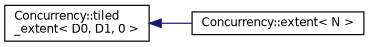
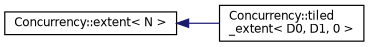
  digraph {
    rankdir=LR
    node [color=black fillcolor=white fontname=Helvetica fontsize=10 shape=record style=filled]
    n1 [height=0.2 label="Concurrency::extent\< N \>" width=0.4]
    n2 [height=0.2 label="Concurrency::tiled\l_extent\< D0, D1, 0 \>" width=0.4]
-   n2 -> n1 [color=midnightblue dir=back fontname=Helvetica fontsize=10 labelfontname=Helvetica labelfontsize=10 style=solid]
+   n1 -> n2 [color=midnightblue dir=back fontname=Helvetica fontsize=10 labelfontname=Helvetica labelfontsize=10 style=solid]
  }
